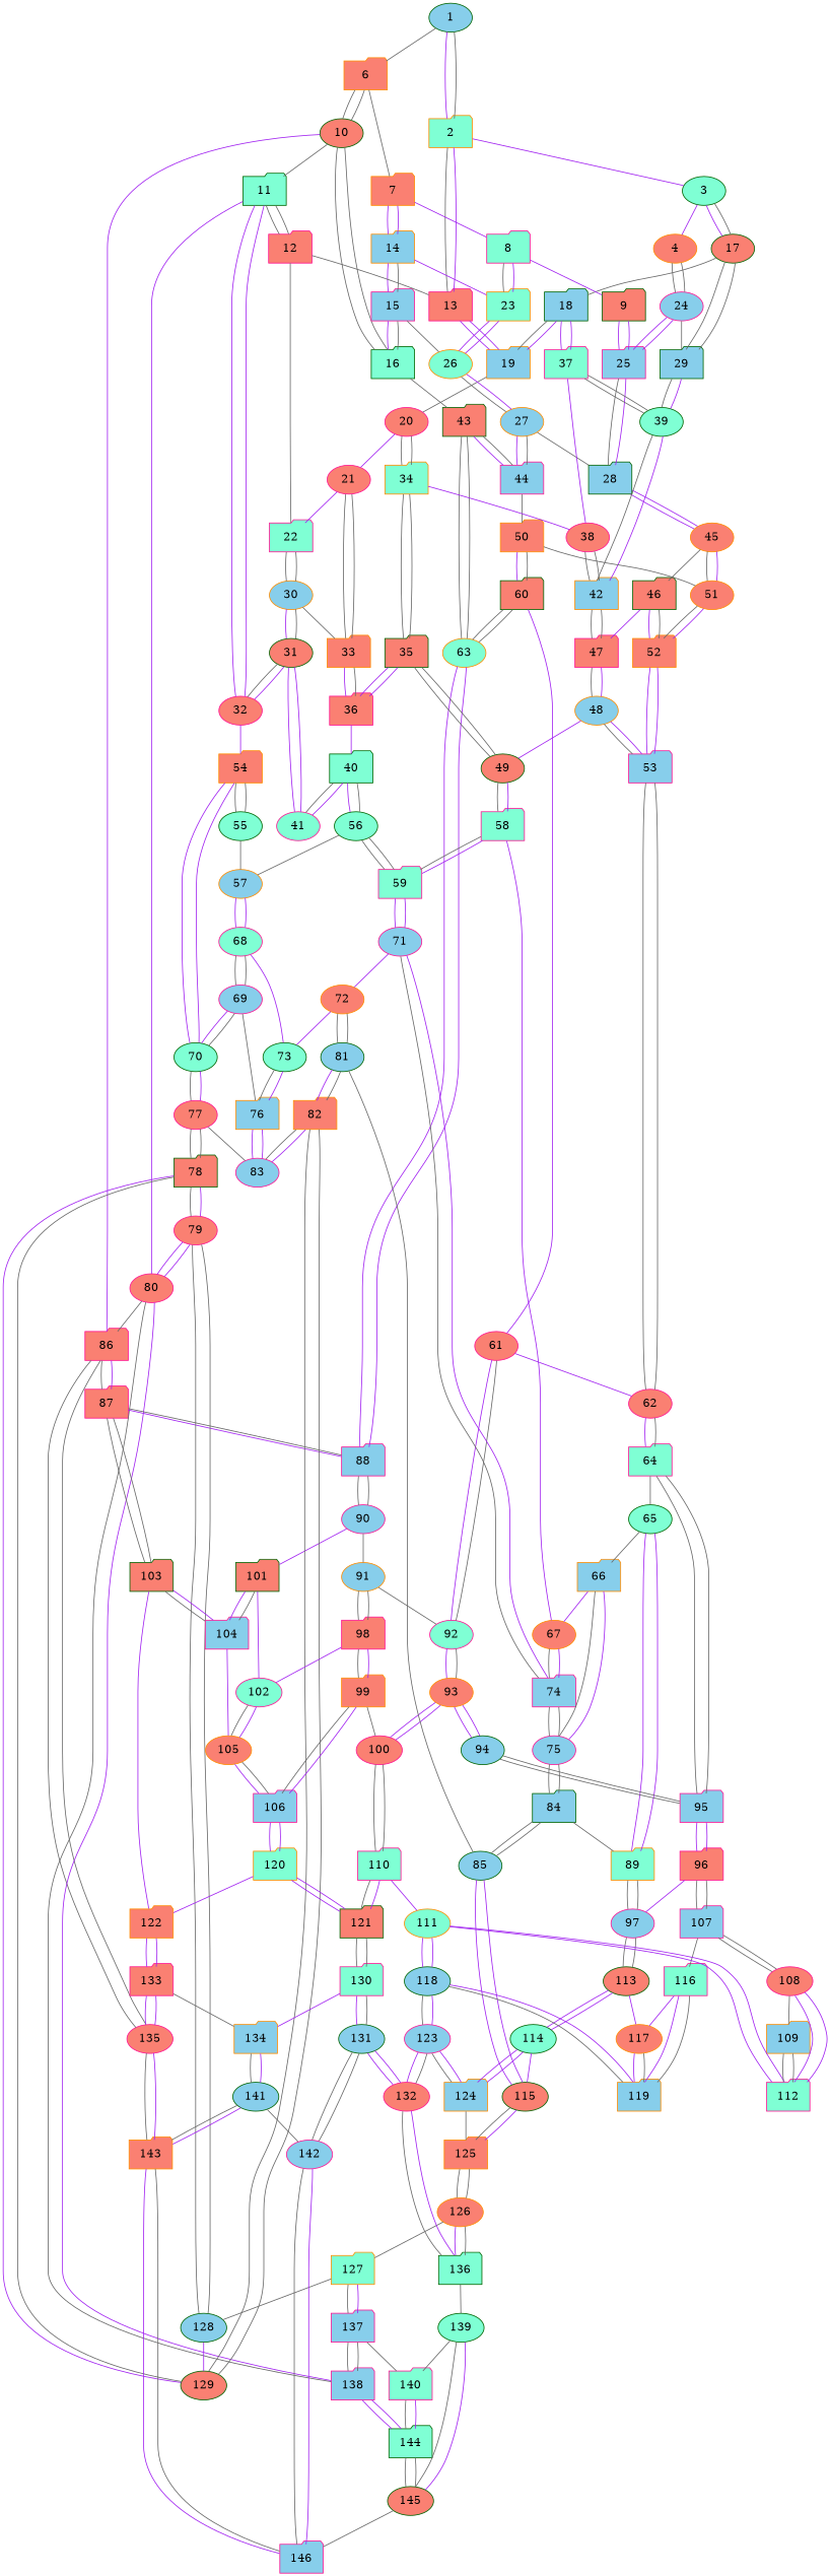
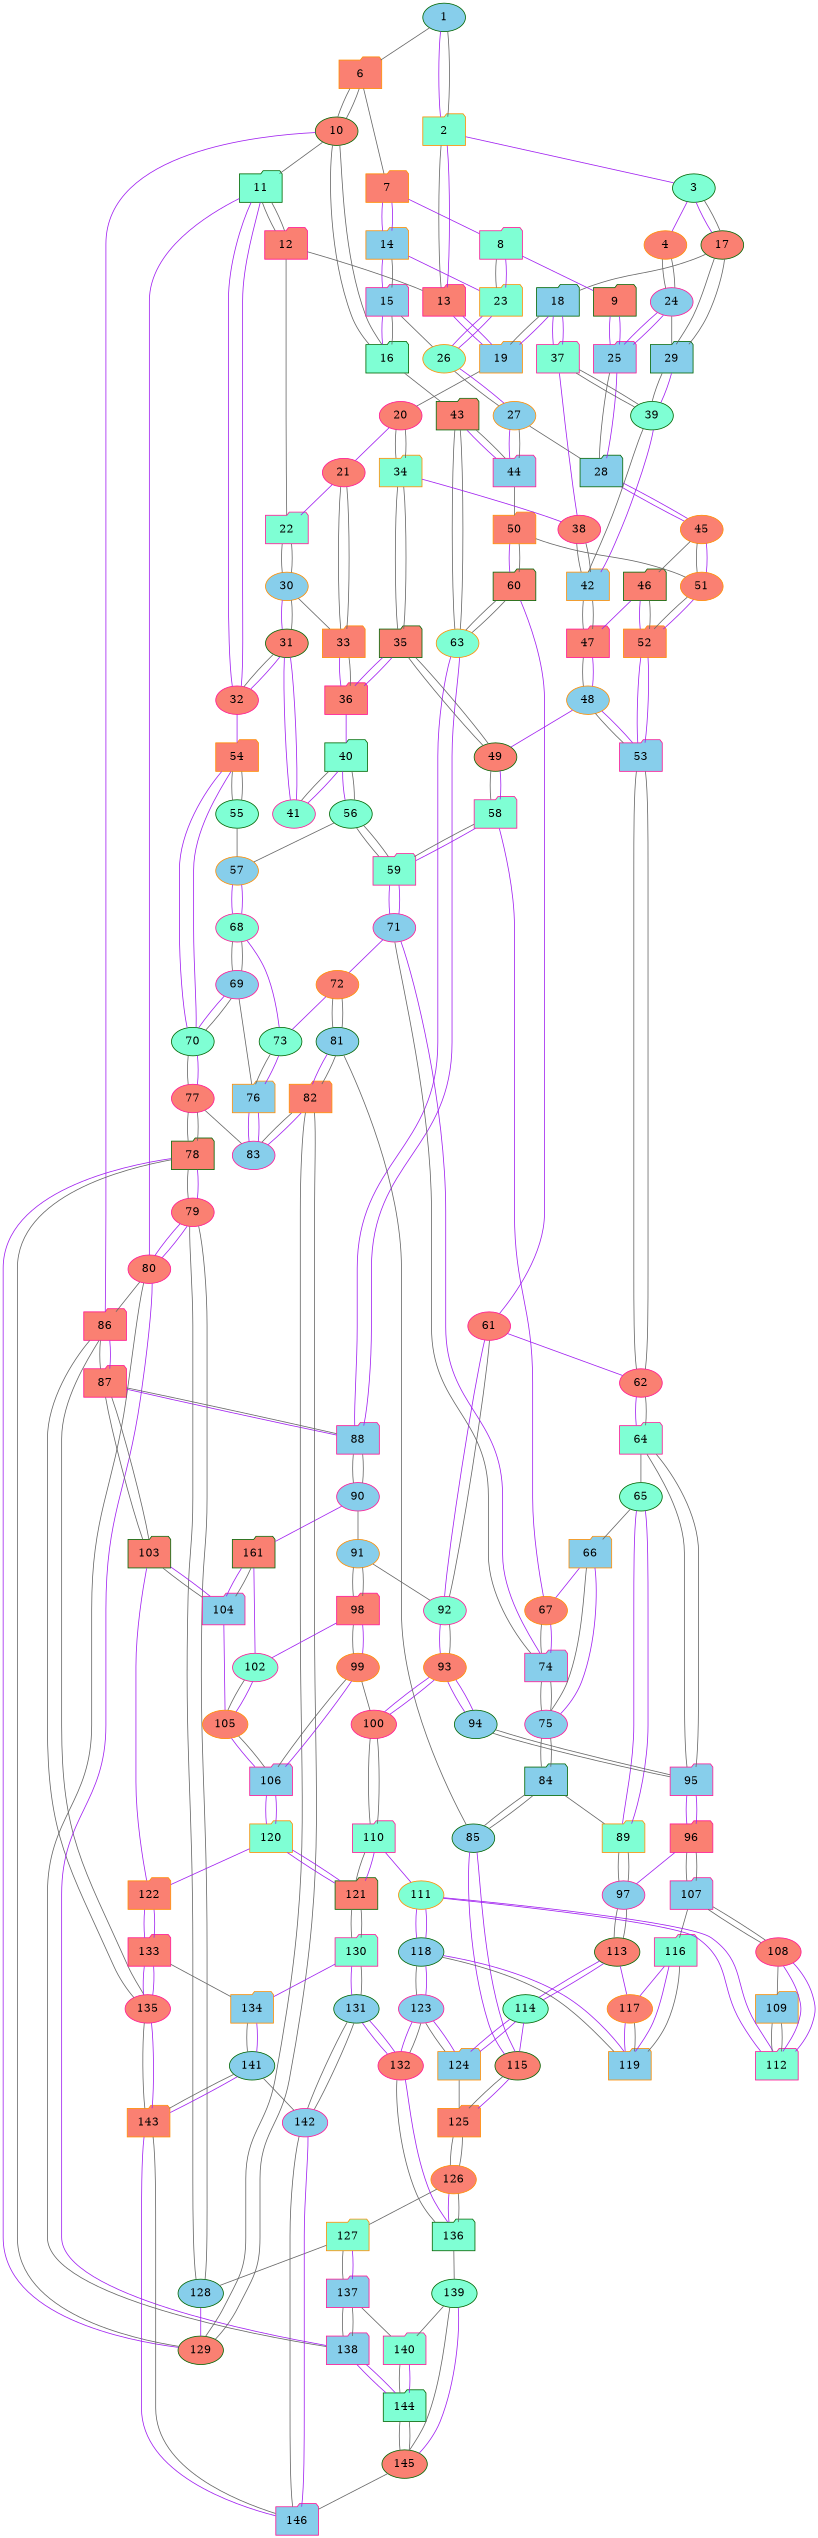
  graph {
    node [color=deeppink fillcolor=salmon shape=folder style=filled]
    edge [color=gray40]
    1 [color=darkgreen fillcolor=skyblue shape=ellipse]
    2 [color=darkorange fillcolor=aquamarine]
    6 [color=darkorange]
    3 [color=darkgreen fillcolor=aquamarine shape=ellipse]
    13
    7 [color=darkorange]
    10 [color=darkgreen shape=ellipse]
    4 [color=darkorange shape=ellipse]
    17 [color=darkgreen shape=ellipse]
    19 [color=darkorange fillcolor=skyblue]
    24 [fillcolor=skyblue shape=ellipse]
    18 [color=darkgreen fillcolor=skyblue]
    29 [color=darkgreen fillcolor=skyblue]
    25 [fillcolor=skyblue]
    9 [color=darkgreen]
    8 [fillcolor=aquamarine]
    14 [color=darkorange fillcolor=skyblue]
    11 [color=darkgreen fillcolor=aquamarine]
    16 [color=darkgreen fillcolor=aquamarine]
    86
    23 [color=darkorange fillcolor=aquamarine]
    15 [fillcolor=skyblue]
    26 [color=darkorange fillcolor=aquamarine shape=ellipse]
    28 [color=darkgreen fillcolor=skyblue]
    12
    32 [shape=ellipse]
    80 [shape=ellipse]
    43 [color=darkgreen]
    87
    135 [shape=ellipse]
    22 [fillcolor=aquamarine]
    54 [color=darkorange]
    138 [fillcolor=skyblue]
    30 [color=darkorange fillcolor=skyblue shape=ellipse]
    20 [shape=ellipse]
    27 [color=darkorange fillcolor=skyblue shape=ellipse]
    44 [fillcolor=skyblue]
    63 [color=darkorange fillcolor=aquamarine shape=ellipse]
    37 [fillcolor=aquamarine]
    39 [color=darkgreen fillcolor=aquamarine shape=ellipse]
    38 [shape=ellipse]
    21 [shape=ellipse]
    34 [color=darkorange fillcolor=aquamarine]
    33 [color=darkorange]
    35 [color=darkgreen]
    36
    31 [color=darkgreen shape=ellipse]
    45 [color=darkorange shape=ellipse]
    50 [color=darkorange]
    46 [color=darkgreen]
    51 [color=darkorange shape=ellipse]
    42 [color=darkorange fillcolor=skyblue]
    41 [fillcolor=aquamarine shape=ellipse]
    55 [color=darkgreen fillcolor=aquamarine shape=ellipse]
    70 [color=darkgreen fillcolor=aquamarine shape=ellipse]
    40 [color=darkgreen fillcolor=aquamarine]
    49 [color=darkgreen shape=ellipse]
    58 [fillcolor=aquamarine]
    56 [color=darkgreen fillcolor=aquamarine shape=ellipse]
    47
    57 [color=darkorange fillcolor=skyblue shape=ellipse]
    59 [fillcolor=aquamarine]
    48 [color=darkorange fillcolor=skyblue shape=ellipse]
    88 [fillcolor=skyblue]
    60 [color=darkgreen]
    52 [color=darkorange]
    53 [fillcolor=skyblue]
    62 [shape=ellipse]
    67 [color=darkorange shape=ellipse]
    61 [shape=ellipse]
    64 [fillcolor=aquamarine]
    77 [shape=ellipse]
    68 [fillcolor=aquamarine shape=ellipse]
    71 [fillcolor=skyblue shape=ellipse]
    69 [fillcolor=skyblue shape=ellipse]
    73 [color=darkgreen fillcolor=aquamarine shape=ellipse]
    74 [fillcolor=skyblue]
    72 [color=darkorange shape=ellipse]
    92 [fillcolor=aquamarine shape=ellipse]
    93 [color=darkorange shape=ellipse]
    65 [color=darkgreen fillcolor=aquamarine shape=ellipse]
    95 [fillcolor=skyblue]
    90 [fillcolor=skyblue shape=ellipse]
    66 [color=darkorange fillcolor=skyblue]
    89 [color=darkorange fillcolor=aquamarine]
    96
    75 [fillcolor=skyblue shape=ellipse]
    97 [fillcolor=skyblue shape=ellipse]
    84 [color=darkgreen fillcolor=skyblue]
    76 [color=darkorange fillcolor=skyblue]
    83 [fillcolor=skyblue shape=ellipse]
    78 [color=darkgreen]
    81 [color=darkgreen fillcolor=skyblue shape=ellipse]
    82 [color=darkorange]
    85 [color=darkgreen fillcolor=skyblue shape=ellipse]
    79 [shape=ellipse]
    129 [color=darkgreen shape=ellipse]
    128 [color=darkgreen fillcolor=skyblue shape=ellipse]
    144 [color=darkgreen fillcolor=aquamarine]
    115 [color=darkgreen shape=ellipse]
    125 [color=darkorange]
    103 [color=darkgreen]
    143 [color=darkorange]
    104 [fillcolor=skyblue]
    122 [color=darkorange]
    91 [color=darkorange fillcolor=skyblue shape=ellipse]
-   101 [color=darkgreen]
+   101 [color=darkgreen label=161]
    113 [color=darkgreen shape=ellipse]
    98
    102 [fillcolor=aquamarine shape=ellipse]
-   99 [color=darkorange]
+   99 [color=darkorange shape=ellipse]
    94 [color=darkgreen fillcolor=skyblue shape=ellipse]
    100 [shape=ellipse]
    110 [fillcolor=aquamarine]
    107 [fillcolor=skyblue]
    108 [shape=ellipse]
    116 [fillcolor=aquamarine]
    114 [color=darkgreen fillcolor=aquamarine shape=ellipse]
    117 [color=darkorange shape=ellipse]
    106 [fillcolor=skyblue]
    105 [color=darkorange shape=ellipse]
    120 [color=darkorange fillcolor=aquamarine]
    111 [color=darkorange fillcolor=aquamarine shape=ellipse]
    121 [color=darkgreen]
    133
    109 [color=darkorange fillcolor=skyblue]
    112 [fillcolor=aquamarine]
    119 [color=darkorange fillcolor=skyblue]
    118 [color=darkgreen fillcolor=skyblue shape=ellipse]
    130 [fillcolor=aquamarine]
    123 [fillcolor=skyblue shape=ellipse]
    124 [color=darkorange fillcolor=skyblue]
    126 [color=darkorange shape=ellipse]
    132 [shape=ellipse]
    131 [color=darkgreen fillcolor=skyblue shape=ellipse]
    134 [color=darkorange fillcolor=skyblue]
    136 [color=darkgreen fillcolor=aquamarine]
    127 [color=darkorange fillcolor=aquamarine]
    137 [fillcolor=skyblue]
    139 [color=darkgreen fillcolor=aquamarine shape=ellipse]
    140 [fillcolor=aquamarine]
    142 [fillcolor=skyblue shape=ellipse]
    141 [color=darkgreen fillcolor=skyblue shape=ellipse]
    146 [fillcolor=skyblue]
    145 [color=darkgreen shape=ellipse]
    1 -- 2 [color=purple]
    1 -- 2
    1 -- 6
    2 -- 3 [color=purple]
    2 -- 13
    2 -- 13 [color=purple]
    6 -- 7
    6 -- 10
    6 -- 10
    3 -- 4 [color=purple]
    3 -- 17 [color=purple]
    3 -- 17
    13 -- 19 [color=purple]
    13 -- 19 [color=purple]
    7 -- 8 [color=purple]
    7 -- 14 [color=purple]
    7 -- 14 [color=purple]
    10 -- 11
    10 -- 16
    10 -- 16
    10 -- 86 [color=purple]
    4 -- 24
    4 -- 24
    17 -- 18
    17 -- 29
    17 -- 29
    19 -- 20
    24 -- 29
    24 -- 25 [color=purple]
    24 -- 25 [color=purple]
    18 -- 19
    18 -- 19 [color=purple]
    18 -- 37 [color=purple]
    18 -- 37 [color=purple]
    29 -- 39
    29 -- 39 [color=purple]
    25 -- 28
    25 -- 28 [color=purple]
    9 -- 25 [color=purple]
    9 -- 25 [color=purple]
    8 -- 9 [color=purple]
    8 -- 23
    8 -- 23 [color=purple]
    14 -- 23 [color=purple]
    14 -- 15 [color=purple]
    14 -- 15
    11 -- 12
    11 -- 12
    11 -- 32 [color=purple]
    11 -- 32 [color=purple]
    11 -- 80 [color=purple]
    16 -- 43
    86 -- 87
    86 -- 87 [color=purple]
    86 -- 135
    86 -- 135
    23 -- 26 [color=purple]
    23 -- 26 [color=purple]
    15 -- 16 [color=purple]
    15 -- 16
    15 -- 26
    26 -- 27
    26 -- 27 [color=purple]
    28 -- 45 [color=purple]
    28 -- 45 [color=purple]
    12 -- 13
    12 -- 22
    32 -- 54 [color=purple]
    80 -- 86
    80 -- 138
    80 -- 138 [color=purple]
    43 -- 44 [color=purple]
    43 -- 44
    43 -- 63
    43 -- 63
    87 -- 88 [color=purple]
    87 -- 88
    87 -- 103
    87 -- 103
    135 -- 143
    135 -- 143 [color=purple]
    22 -- 30
    22 -- 30
    54 -- 55
    54 -- 55
    54 -- 70 [color=purple]
    54 -- 70 [color=purple]
    138 -- 144 [color=purple]
    138 -- 144 [color=purple]
    30 -- 33
    30 -- 31 [color=purple]
    30 -- 31
    20 -- 21 [color=purple]
    20 -- 34
    20 -- 34
    27 -- 28
    27 -- 44 [color=purple]
    27 -- 44
    44 -- 50
    63 -- 88 [color=purple]
    63 -- 88 [color=purple]
    37 -- 39
    37 -- 39
    37 -- 38 [color=purple]
    39 -- 42
    39 -- 42 [color=purple]
    38 -- 42
    38 -- 42
    21 -- 22 [color=purple]
    21 -- 33
    21 -- 33
    34 -- 38 [color=purple]
    34 -- 35
    34 -- 35
    33 -- 36 [color=purple]
    33 -- 36
    35 -- 36 [color=purple]
    35 -- 36 [color=purple]
    35 -- 49
    35 -- 49
    36 -- 40 [color=purple]
    31 -- 32
    31 -- 32 [color=purple]
    31 -- 41 [color=purple]
    31 -- 41 [color=purple]
    45 -- 46
    45 -- 51
    45 -- 51 [color=purple]
    50 -- 51
    50 -- 60 [color=purple]
    50 -- 60
    46 -- 47 [color=purple]
    46 -- 52 [color=purple]
    46 -- 52
    51 -- 52
    51 -- 52 [color=purple]
    42 -- 47
    42 -- 47
    55 -- 57
    70 -- 77
    70 -- 77 [color=purple]
    40 -- 41
    40 -- 41 [color=purple]
    40 -- 56 [color=purple]
    40 -- 56
    49 -- 58
    49 -- 58 [color=purple]
    58 -- 59
    58 -- 59 [color=purple]
    58 -- 67 [color=purple]
    56 -- 57
    56 -- 59
    56 -- 59
    47 -- 48
    47 -- 48 [color=purple]
    57 -- 68 [color=purple]
    57 -- 68 [color=purple]
    59 -- 71 [color=purple]
    59 -- 71 [color=purple]
    48 -- 49 [color=purple]
    48 -- 53
    48 -- 53 [color=purple]
    88 -- 90
    88 -- 90
    60 -- 63
    60 -- 63
    60 -- 61 [color=purple]
    52 -- 53 [color=purple]
    52 -- 53 [color=purple]
    53 -- 62
    53 -- 62
    62 -- 64 [color=purple]
    62 -- 64
    67 -- 74
    67 -- 74 [color=purple]
    61 -- 62 [color=purple]
    61 -- 92 [color=purple]
    61 -- 92
    64 -- 65
    64 -- 95
    64 -- 95
    77 -- 83
    77 -- 78
    77 -- 78
    68 -- 69
    68 -- 69
    68 -- 73 [color=purple]
    71 -- 74
    71 -- 74 [color=purple]
    71 -- 72 [color=purple]
    69 -- 70 [color=purple]
    69 -- 70
    69 -- 76
    73 -- 76
    73 -- 76 [color=purple]
    74 -- 75
    74 -- 75
    72 -- 73 [color=purple]
    72 -- 81
    72 -- 81
    92 -- 93 [color=purple]
    92 -- 93
    93 -- 94 [color=purple]
    93 -- 94 [color=purple]
    93 -- 100 [color=purple]
    93 -- 100 [color=purple]
    65 -- 66
    65 -- 89 [color=purple]
    65 -- 89 [color=purple]
    95 -- 96 [color=purple]
    95 -- 96 [color=purple]
    90 -- 91
    90 -- 101 [color=purple]
    66 -- 67 [color=purple]
    66 -- 75
    66 -- 75 [color=purple]
    89 -- 97
    89 -- 97
    96 -- 97 [color=purple]
    96 -- 107
    96 -- 107
    75 -- 84
    75 -- 84
    97 -- 113
    97 -- 113
    84 -- 89
    84 -- 85
    84 -- 85
    76 -- 83 [color=purple]
    76 -- 83 [color=purple]
    78 -- 79
    78 -- 79 [color=purple]
    78 -- 129 [color=purple]
    78 -- 129
    81 -- 82 [color=purple]
    81 -- 82
    81 -- 85
    82 -- 83
    82 -- 83 [color=purple]
    82 -- 129
    82 -- 129
    85 -- 115 [color=purple]
    85 -- 115 [color=purple]
    79 -- 80 [color=purple]
    79 -- 80 [color=purple]
    79 -- 128
    79 -- 128
    128 -- 129 [color=purple]
    144 -- 145
    144 -- 145
    115 -- 125
    115 -- 125 [color=purple]
    125 -- 126
    125 -- 126
    103 -- 104
    103 -- 104 [color=purple]
    103 -- 122 [color=purple]
    143 -- 146 [color=purple]
    143 -- 146
    104 -- 105 [color=purple]
    122 -- 133 [color=purple]
    122 -- 133 [color=purple]
    91 -- 92
    91 -- 98
    91 -- 98
    101 -- 104 [color=purple]
    101 -- 104
    101 -- 102 [color=purple]
    113 -- 114 [color=purple]
    113 -- 114 [color=purple]
    113 -- 117 [color=purple]
    98 -- 102 [color=purple]
    98 -- 99
    98 -- 99 [color=purple]
    102 -- 105
    102 -- 105 [color=purple]
    99 -- 100
    99 -- 106
    99 -- 106 [color=purple]
    94 -- 95
    94 -- 95
    100 -- 110
    100 -- 110
    110 -- 111 [color=purple]
    110 -- 121
    110 -- 121 [color=purple]
    107 -- 108
    107 -- 108
    107 -- 116
    108 -- 109
    108 -- 112 [color=purple]
    108 -- 112 [color=purple]
    116 -- 117 [color=purple]
    116 -- 119 [color=purple]
    116 -- 119
    114 -- 115 [color=purple]
    114 -- 124 [color=purple]
    114 -- 124 [color=purple]
    117 -- 119 [color=purple]
    117 -- 119
    106 -- 120 [color=purple]
    106 -- 120 [color=purple]
    105 -- 106 [color=purple]
    105 -- 106
    120 -- 122 [color=purple]
    120 -- 121 [color=purple]
    120 -- 121 [color=purple]
    111 -- 112 [color=purple]
    111 -- 112 [color=purple]
    111 -- 118 [color=purple]
    111 -- 118 [color=purple]
    121 -- 130
    121 -- 130
    133 -- 135 [color=purple]
    133 -- 135 [color=purple]
    133 -- 134
    109 -- 112
    109 -- 112
    118 -- 119
    118 -- 119 [color=purple]
    118 -- 123
    118 -- 123 [color=purple]
    130 -- 131 [color=purple]
    130 -- 131
    130 -- 134 [color=purple]
    123 -- 124
    123 -- 124 [color=purple]
    123 -- 132 [color=purple]
    123 -- 132
    124 -- 125
    126 -- 136 [color=purple]
    126 -- 136
    126 -- 127
    132 -- 136
    132 -- 136 [color=purple]
    131 -- 132 [color=purple]
    131 -- 132 [color=purple]
    131 -- 142
    131 -- 142
    134 -- 141
    134 -- 141 [color=purple]
    136 -- 139
    127 -- 128
    127 -- 137
    127 -- 137 [color=purple]
    137 -- 138
    137 -- 138
    137 -- 140
    139 -- 140
    139 -- 145
    139 -- 145 [color=purple]
    140 -- 144
    140 -- 144 [color=purple]
    142 -- 146
    142 -- 146 [color=purple]
    141 -- 143
    141 -- 143 [color=purple]
    141 -- 142
    145 -- 146
  }
